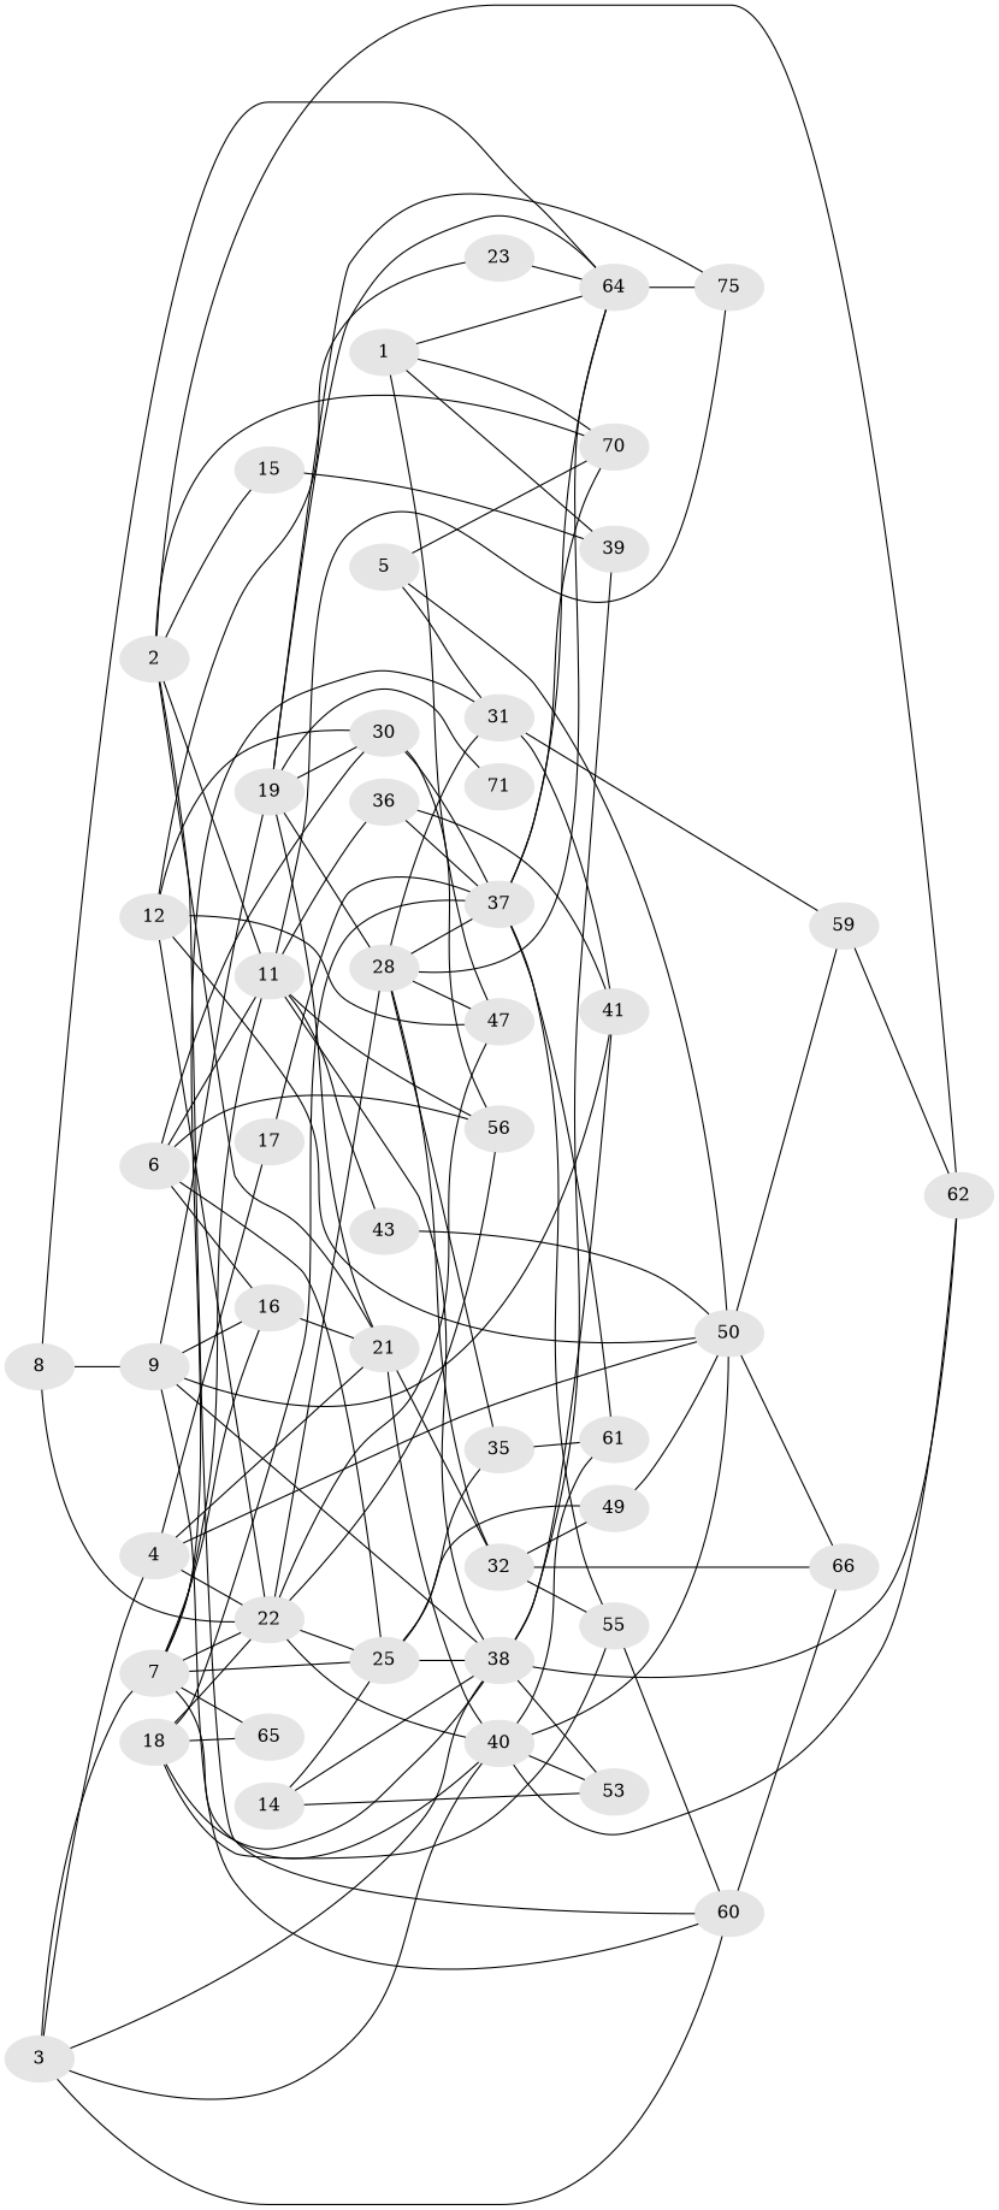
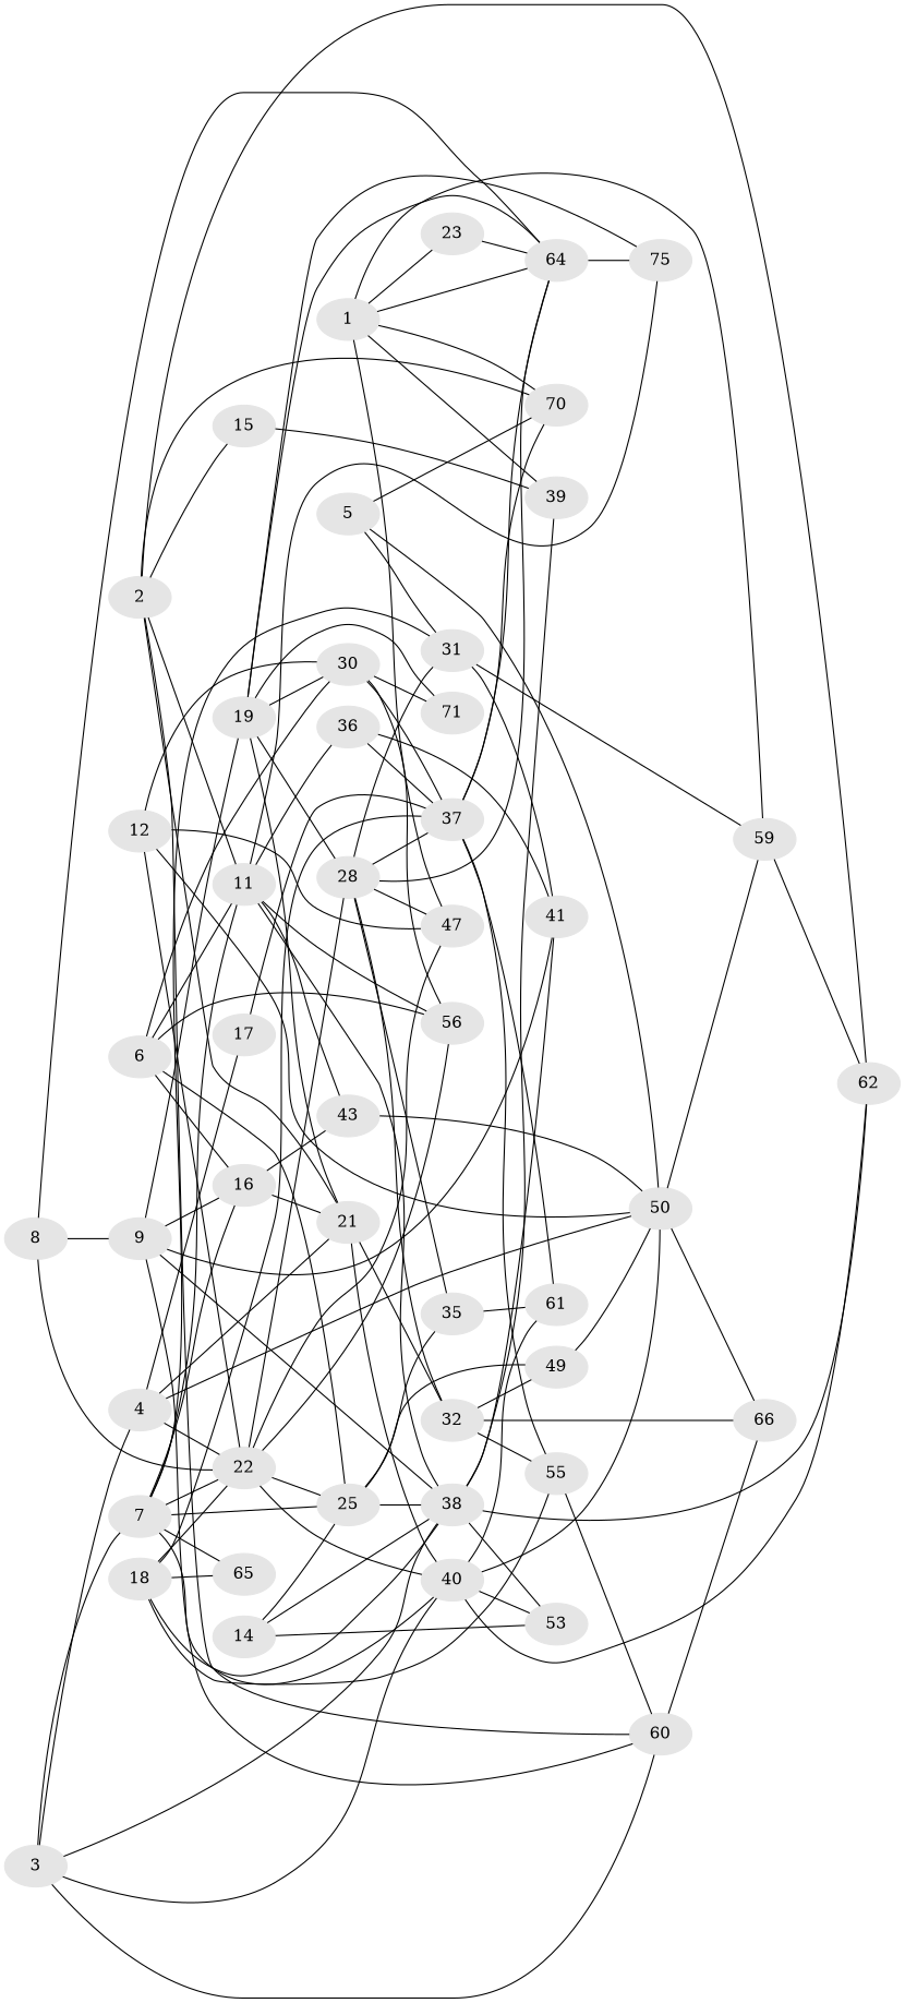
  graph {
    rankdir=LR
    node [color=gray90 style=filled]
    1 [super="+54"]
    23
    39
    47
    59 [super="+69"]
    64 [super="+67"]
    70
    62
    75
    2 [super="+20"]
    11 [super="+24"]
    15
    21
    60 [super="+73"]
    38 [super="+58"]
    56
    36
    43
    40 [super="+51"]
    32 [super="+33"]
    66 [super="+72"]
    4 [super="+10"]
    17
    22 [super="+26"]
    50 [super="+57"]
    3
    7 [super="+27"]
    31 [super="+42"]
    16 [super="+74"]
    25 [super="+68"]
    65
    41 [super="+48"]
    53
    61
    37 [super="+45"]
    28 [super="+46"]
    5
    6 [super="+13"]
    30 [super="+63"]
    35 [super="+52"]
    49
    71
    8
    9
    19 [super="+44"]
    12 [super="+29"]
    14
    55
    18 [super="+34"]
-   12 -- 23
+   1 -- 23
    1 -- 39
    1 -- 47
+   1 -- 59
    1 -- 64
    1 -- 70
    23 -- 64
    59 -- 62
    64 -- 75
    2 -- 70
    2 -- 62
    2 -- 11
    2 -- 15
    2 -- 21
    2 -- 60
    11 -- 75
    11 -- 38
    11 -- 56
    11 -- 36
    11 -- 43
    15 -- 39
    21 -- 40
    21 -- 32
    60 -- 66
    38 -- 39
    38 -- 62
    38 -- 41 [weight=2]
    38 -- 53
    36 -- 41
    36 -- 37
    43 -- 50
    40 -- 62
    40 -- 50
    40 -- 53
    40 -- 61
    32 -- 66
    32 -- 49
    32 -- 55
    4 -- 21
    4 -- 17
    4 -- 22
    4 -- 50
    17 -- 37
    22 -- 47
    22 -- 56
    22 -- 40
    22 -- 25
    22 -- 28
    50 -- 59
    50 -- 66
    3 -- 60
    3 -- 38
    3 -- 40
    3 -- 4
    3 -- 7
    7 -- 11
    7 -- 40
    7 -- 22
    7 -- 31
    7 -- 16
    7 -- 25
    7 -- 65
    31 -- 59
    31 -- 41 [weight=2]
    16 -- 21
+   16 -- 43
    25 -- 38
    25 -- 35
    25 -- 49
    37 -- 64
    37 -- 70
    37 -- 61
    37 -- 55
    28 -- 47
    28 -- 64
    28 -- 32
    28 -- 31
    28 -- 37
    28 -- 35
    5 -- 70
    5 -- 50
    5 -- 31
    6 -- 11
    6 -- 56
    6 -- 16
    6 -- 25 [weight=2]
    6 -- 30
    30 -- 56
    30 -- 37
+   30 -- 71
    35 -- 61
    49 -- 50
    8 -- 64
    8 -- 22
    8 -- 9
    9 -- 60
    9 -- 38
    9 -- 16
    9 -- 41
    9 -- 19
    19 -- 64
    19 -- 75
    19 -- 21
    19 -- 28
    19 -- 30
    19 -- 71
    12 -- 47
    12 -- 22
    12 -- 50
    12 -- 30
    14 -- 38
    14 -- 25
    14 -- 53
    55 -- 60
    18 -- 38
    18 -- 22
    18 -- 65
    18 -- 37
    18 -- 55
  }
